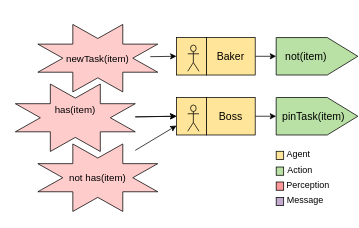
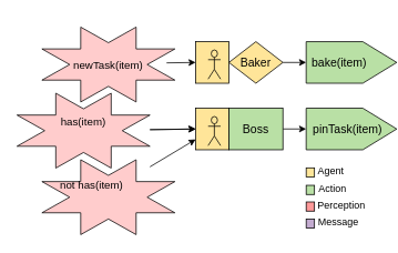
  <mxCell id="0" />
  <mxCell id="1" parent="0" />
  <mxCell id="2" value="" style="verticalLabelPosition=bottom;verticalAlign=top;html=1;shape=mxgraph.basic.8_point_star;fillColor=#FFCCCC;" parent="1" vertex="1"><mxGeometry x="50" y="32" width="160" height="90" as="geometry" /></mxCell>
  <mxCell id="3" value="" style="shape=offPageConnector;whiteSpace=wrap;html=1;rotation=-90;fillColor=#B9E0A5;" parent="1" vertex="1"><mxGeometry x="397.5" y="20" width="50" height="109" as="geometry" /></mxCell>
  <mxCell id="4" value="" style="rounded=0;whiteSpace=wrap;html=1;fillColor=#FFE599;" parent="1" vertex="1"><mxGeometry x="235" y="49.5" width="40" height="50" as="geometry" /></mxCell>
  <mxCell id="5" style="edgeStyle=orthogonalEdgeStyle;rounded=0;orthogonalLoop=1;jettySize=auto;html=1;exitX=1;exitY=0.5;exitDx=0;exitDy=0;entryX=0.5;entryY=0;entryDx=0;entryDy=0;" parent="1" source="6" target="3" edge="1"><mxGeometry relative="1" as="geometry" /></mxCell>
- <mxCell id="6" value="Baker" style="rounded=0;whiteSpace=wrap;html=1;fillColor=#FFE599;fontSize=14;" parent="1" vertex="1"><mxGeometry x="275" y="49.5" width="65" height="50" as="geometry" /></mxCell>
+ <mxCell id="6" value="Baker" style="rhombus;whiteSpace=wrap;html=1;fillColor=#FFE599;fontSize=14;" parent="1" vertex="1"><mxGeometry x="275" y="49.5" width="65" height="50" as="geometry" /></mxCell>
  <mxCell id="7" value="" style="shape=umlActor;verticalLabelPosition=bottom;verticalAlign=top;html=1;outlineConnect=0;fillColor=#FFE599;" parent="1" vertex="1"><mxGeometry x="250" y="59.5" width="15" height="35" as="geometry" /></mxCell>
  <mxCell id="8" value="newTask(item)" style="text;html=1;strokeColor=none;fillColor=none;align=center;verticalAlign=middle;whiteSpace=wrap;rounded=0;fontSize=13;" parent="1" vertex="1"><mxGeometry x="110" y="67" width="40" height="20" as="geometry" /></mxCell>
  <mxCell id="9" value="" style="endArrow=classic;html=1;entryX=0;entryY=0.5;entryDx=0;entryDy=0;" parent="1" target="4" edge="1"><mxGeometry width="50" height="50" relative="1" as="geometry"><mxPoint x="200" y="75" as="sourcePoint" /><mxPoint x="370" y="71.5" as="targetPoint" /></mxGeometry></mxCell>
- <mxCell id="10" value="not(item)" style="text;html=1;strokeColor=none;fillColor=none;align=center;verticalAlign=middle;whiteSpace=wrap;rounded=0;fontSize=14;" parent="1" vertex="1"><mxGeometry x="387.5" y="64.5" width="40" height="20" as="geometry" /></mxCell>
+ <mxCell id="10" value="bake(item)" style="text;html=1;strokeColor=none;fillColor=none;align=center;verticalAlign=middle;whiteSpace=wrap;rounded=0;fontSize=14;" parent="1" vertex="1"><mxGeometry x="387.5" y="64.5" width="40" height="20" as="geometry" /></mxCell>
  <mxCell id="11" value="" style="verticalLabelPosition=bottom;verticalAlign=top;html=1;shape=mxgraph.basic.8_point_star;fillColor=#FFCCCC;" parent="1" vertex="1"><mxGeometry x="20" y="111.5" width="160" height="90" as="geometry" /></mxCell>
  <mxCell id="12" value="" style="shape=offPageConnector;whiteSpace=wrap;html=1;rotation=-90;fillColor=#B9E0A5;" parent="1" vertex="1"><mxGeometry x="397.5" y="100" width="50" height="109" as="geometry" /></mxCell>
  <mxCell id="13" value="" style="rounded=0;whiteSpace=wrap;html=1;fillColor=#FFE599;" parent="1" vertex="1"><mxGeometry x="235" y="129.5" width="40" height="50" as="geometry" /></mxCell>
  <mxCell id="14" style="edgeStyle=orthogonalEdgeStyle;rounded=0;orthogonalLoop=1;jettySize=auto;html=1;exitX=1;exitY=0.5;exitDx=0;exitDy=0;entryX=0.5;entryY=0;entryDx=0;entryDy=0;" parent="1" source="15" target="12" edge="1"><mxGeometry relative="1" as="geometry" /></mxCell>
- <mxCell id="15" value="Boss" style="rounded=0;whiteSpace=wrap;html=1;fillColor=#FFE599;fontSize=14;" parent="1" vertex="1"><mxGeometry x="275" y="129.5" width="65" height="50" as="geometry" /></mxCell>
+ <mxCell id="15" value="Boss" style="rounded=0;whiteSpace=wrap;html=1;fillColor=#b9e0a5;fontSize=14;" parent="1" vertex="1"><mxGeometry x="275" y="129.5" width="65" height="50" as="geometry" /></mxCell>
  <mxCell id="16" value="" style="shape=umlActor;verticalLabelPosition=bottom;verticalAlign=top;html=1;outlineConnect=0;fillColor=#FFE599;" parent="1" vertex="1"><mxGeometry x="250" y="139.5" width="15" height="35" as="geometry" /></mxCell>
  <mxCell id="17" value="has(item)" style="text;html=1;strokeColor=none;fillColor=none;align=center;verticalAlign=middle;whiteSpace=wrap;rounded=0;fontSize=13;" parent="1" vertex="1"><mxGeometry x="80" y="134.5" width="40" height="20" as="geometry" /></mxCell>
  <mxCell id="18" value="" style="endArrow=classic;html=1;entryX=0;entryY=0.5;entryDx=0;entryDy=0;" parent="1" source="11" target="13" edge="1"><mxGeometry width="50" height="50" relative="1" as="geometry"><mxPoint x="350" y="201.5" as="sourcePoint" /><mxPoint x="400" y="151.5" as="targetPoint" /></mxGeometry></mxCell>
  <mxCell id="19" value="pinTask(item)" style="text;html=1;strokeColor=none;fillColor=none;align=center;verticalAlign=middle;whiteSpace=wrap;rounded=0;fontSize=14;" parent="1" vertex="1"><mxGeometry x="397.5" y="144.5" width="40" height="20" as="geometry" /></mxCell>
  <mxCell id="20" value="" style="verticalLabelPosition=bottom;verticalAlign=top;html=1;shape=mxgraph.basic.8_point_star;fillColor=#FFCCCC;" parent="1" vertex="1"><mxGeometry x="50" y="191.5" width="160" height="90" as="geometry" /></mxCell>
- <mxCell id="21" value="not has(item)" style="text;html=1;strokeColor=none;fillColor=none;align=center;verticalAlign=middle;whiteSpace=wrap;rounded=0;fontSize=13;" parent="1" vertex="1"><mxGeometry x="85" y="226.5" width="90" height="20" as="geometry" /></mxCell>
+ <mxCell id="21" value="not has(item)" style="text;html=1;strokeColor=none;fillColor=none;align=center;verticalAlign=middle;whiteSpace=wrap;rounded=0;fontSize=13;" parent="1" vertex="1"><mxGeometry x="65" y="211.5" width="90" height="20" as="geometry" /></mxCell>
  <mxCell id="22" value="" style="endArrow=classic;html=1;entryX=0;entryY=0.75;entryDx=0;entryDy=0;" parent="1" target="13" edge="1"><mxGeometry width="50" height="50" relative="1" as="geometry"><mxPoint x="180" y="200" as="sourcePoint" /><mxPoint x="230" y="171.5" as="targetPoint" /></mxGeometry></mxCell>
  <mxCell id="23" value="" style="rounded=0;whiteSpace=wrap;html=1;fillColor=#FFE599;" parent="1" vertex="1"><mxGeometry x="368" y="201.25" width="10" height="11" as="geometry" /></mxCell>
  <mxCell id="24" value="" style="rounded=0;whiteSpace=wrap;html=1;fillColor=#B9E0A5;" parent="1" vertex="1"><mxGeometry x="368" y="222.25" width="10" height="11" as="geometry" /></mxCell>
  <mxCell id="25" value="" style="rounded=0;whiteSpace=wrap;html=1;fillColor=#FF9999;" parent="1" vertex="1"><mxGeometry x="368" y="242.25" width="10" height="11" as="geometry" /></mxCell>
  <mxCell id="26" value="" style="rounded=0;whiteSpace=wrap;html=1;fillColor=#C3ABD0;" parent="1" vertex="1"><mxGeometry x="368" y="262.75" width="10" height="11" as="geometry" /></mxCell>
  <mxCell id="27" value="Agent" style="text;html=1;strokeColor=none;fillColor=none;align=center;verticalAlign=middle;whiteSpace=wrap;rounded=0;" parent="1" vertex="1"><mxGeometry x="382.5" y="198" width="30" height="15.5" as="geometry" /></mxCell>
  <mxCell id="28" value="Action" style="text;html=1;strokeColor=none;fillColor=none;align=center;verticalAlign=middle;whiteSpace=wrap;rounded=0;" parent="1" vertex="1"><mxGeometry x="380" y="219" width="40" height="15.5" as="geometry" /></mxCell>
  <mxCell id="29" value="Perception" style="text;html=1;strokeColor=none;fillColor=none;align=center;verticalAlign=middle;whiteSpace=wrap;rounded=0;" parent="1" vertex="1"><mxGeometry x="382.5" y="239" width="55" height="15.5" as="geometry" /></mxCell>
  <mxCell id="30" value="Message" style="text;html=1;strokeColor=none;fillColor=none;align=center;verticalAlign=middle;whiteSpace=wrap;rounded=0;" parent="1" vertex="1"><mxGeometry x="382.5" y="259.5" width="47.5" height="15.5" as="geometry" /></mxCell>
  <mxCell id="31" value="" style="endArrow=classic;html=1;entryX=0;entryY=0.5;entryDx=0;entryDy=0;" parent="1" source="11" target="13" edge="1"><mxGeometry width="50" height="50" relative="1" as="geometry"><mxPoint x="235" y="210" as="sourcePoint" /><mxPoint x="235" y="154.5" as="targetPoint" /></mxGeometry></mxCell>
